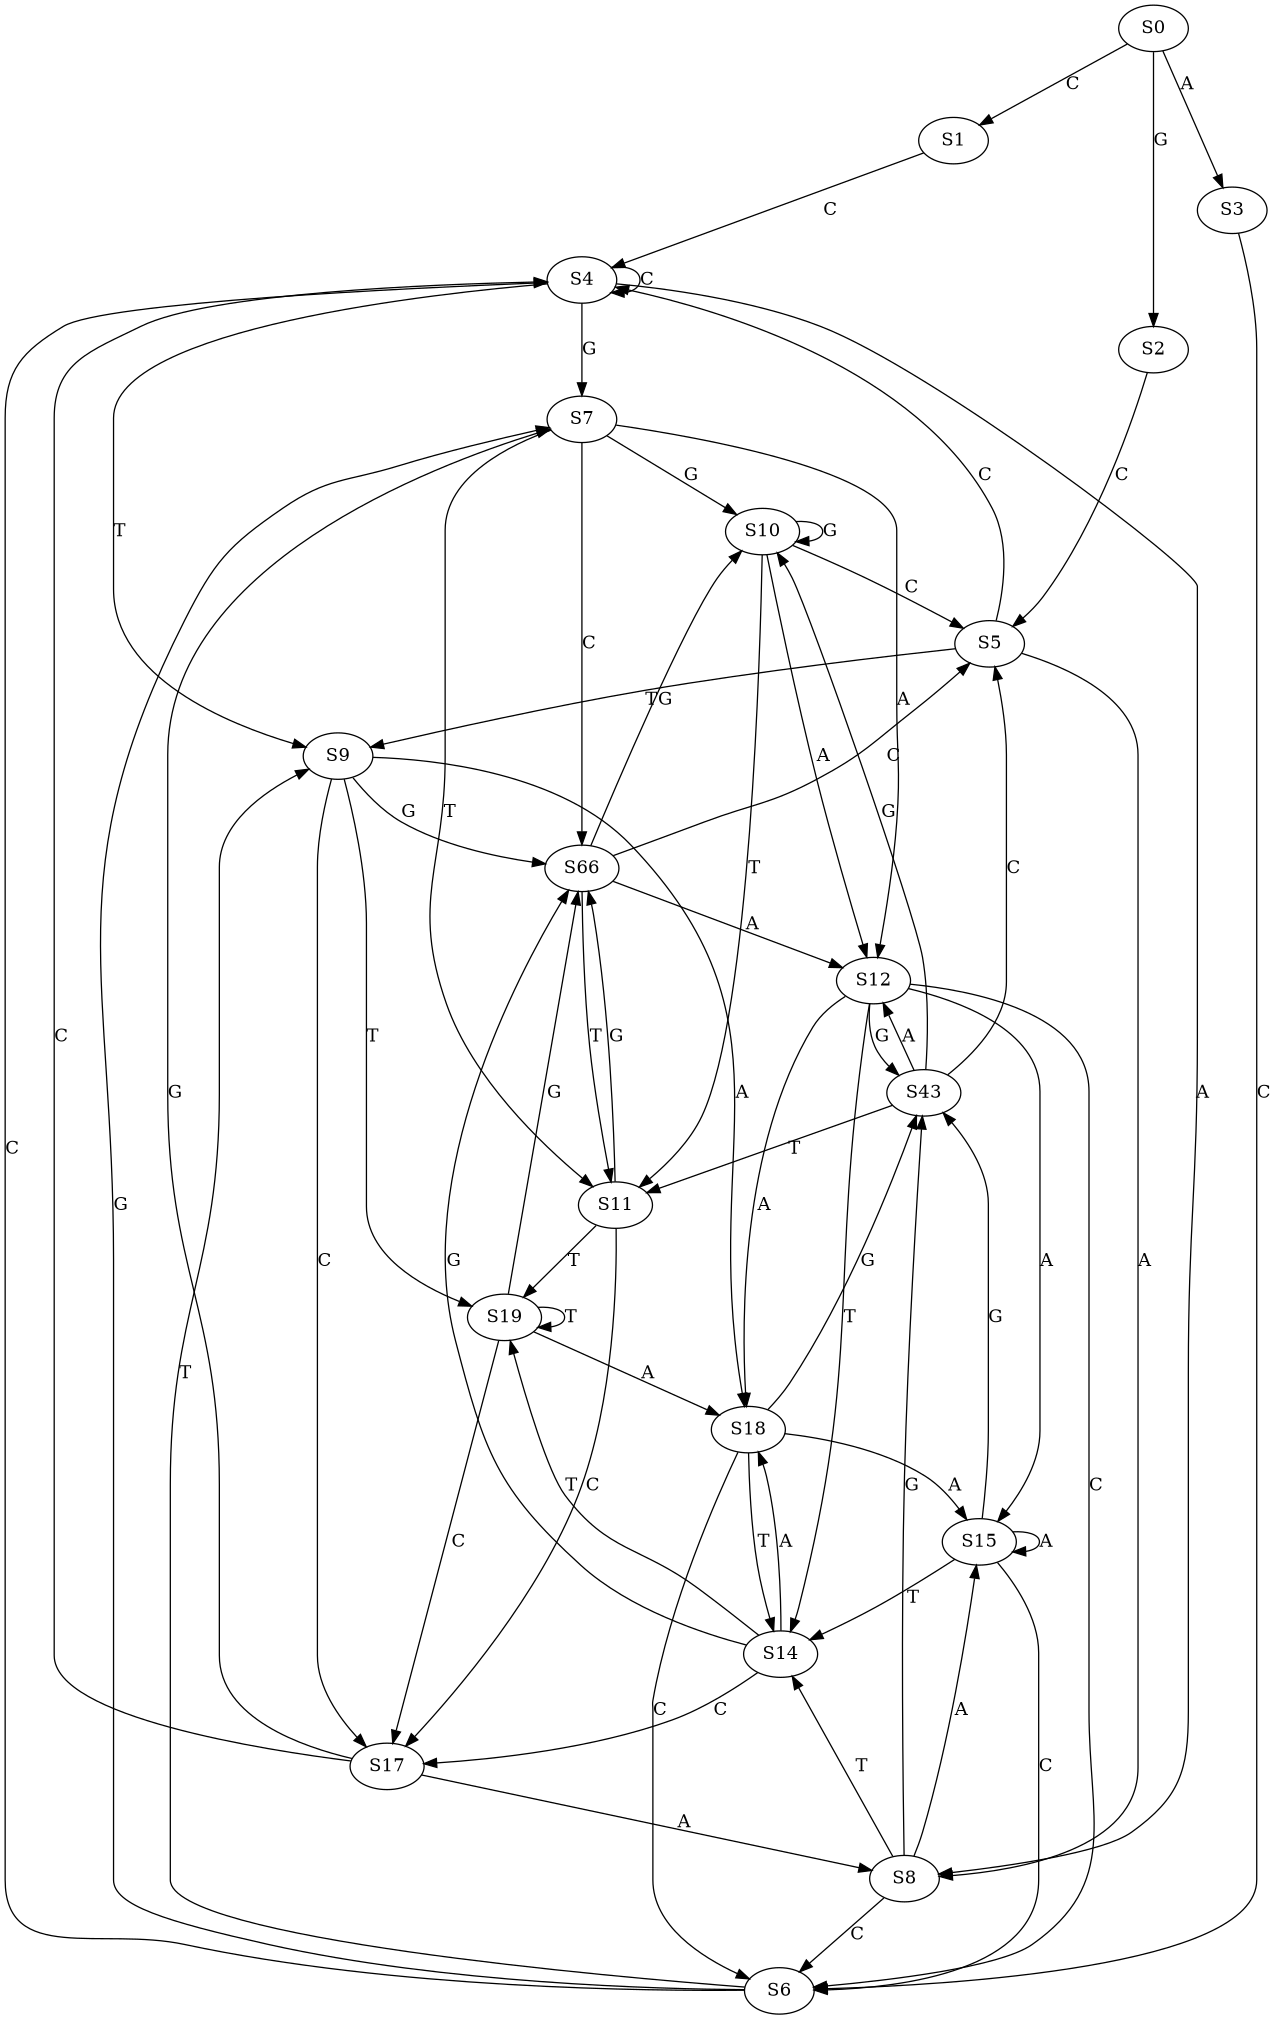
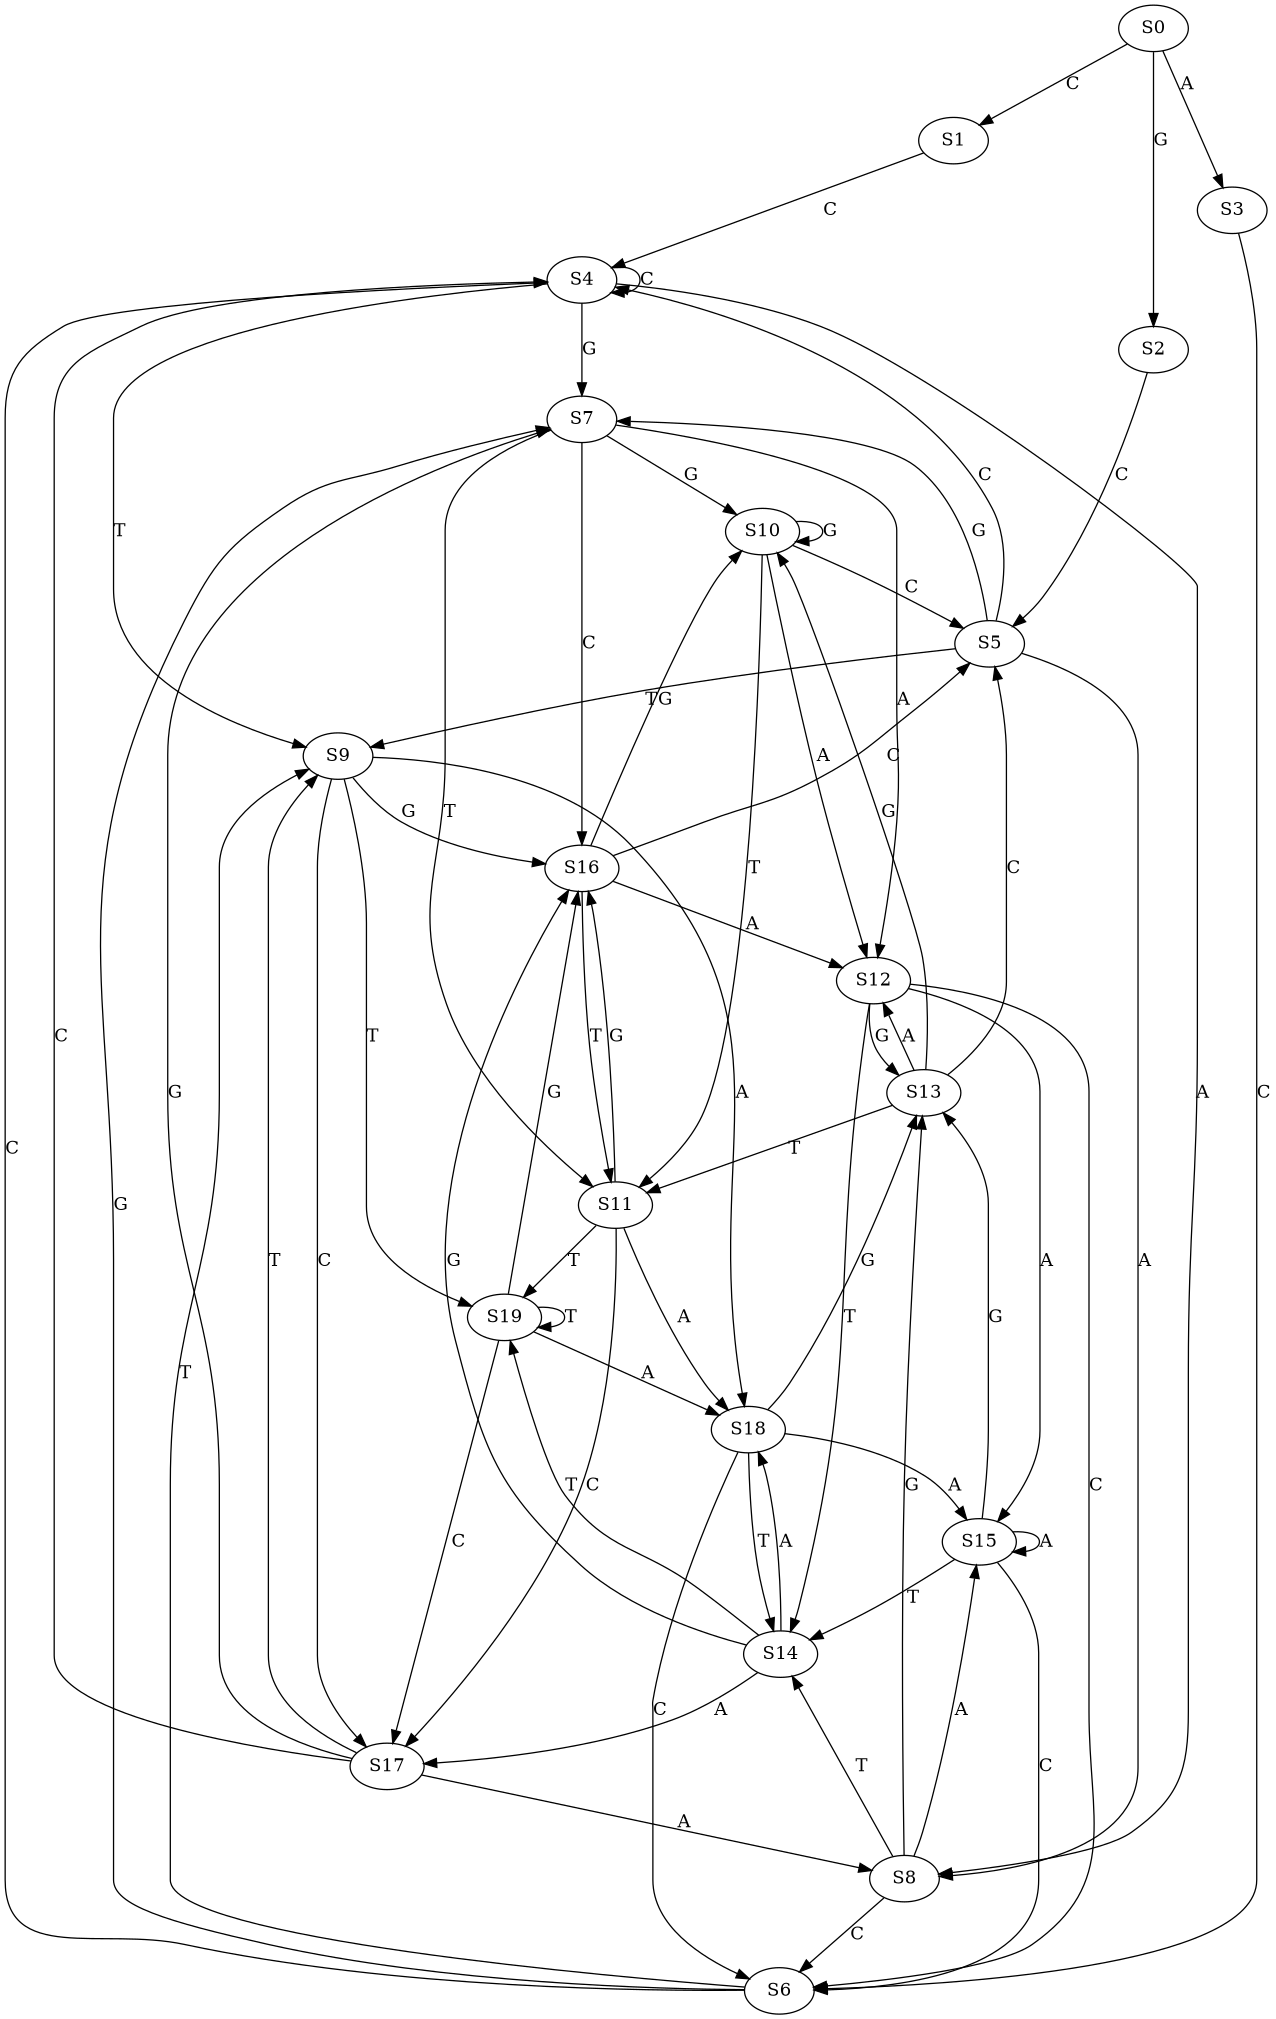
  strict digraph {
    S0
    S1
    S2
    S3
    S4
    S5
    S6
    S7
    S8
    S9
    S10
    S11
    S12
-   S16 [label=S66]
-   S13 [label=S43]
+   S16
+   S13
    S14
    S15
    S17
    S18
    S19
    S0 -> S1 [label=C]
    S0 -> S2 [label=G]
    S0 -> S3 [label=A]
    S1 -> S4 [label=C]
    S2 -> S5 [label=C]
    S3 -> S6 [label=C]
    S4 -> S4 [label=C]
    S4 -> S7 [label=G]
    S4 -> S8 [label=A]
    S4 -> S9 [label=T]
    S5 -> S4 [label=C]
+   S5 -> S7 [label=G]
    S5 -> S8 [label=A]
    S5 -> S9 [label=T]
    S6 -> S4 [label=C]
    S6 -> S7 [label=G]
    S6 -> S9 [label=T]
    S7 -> S10 [label=G]
    S7 -> S11 [label=T]
    S7 -> S12 [label=A]
    S7 -> S16 [label=C]
    S8 -> S6 [label=C]
    S8 -> S13 [label=G]
    S8 -> S14 [label=T]
    S8 -> S15 [label=A]
    S9 -> S16 [label=G]
    S9 -> S17 [label=C]
    S9 -> S18 [label=A]
    S9 -> S19 [label=T]
    S10 -> S5 [label=C]
    S10 -> S10 [label=G]
    S10 -> S11 [label=T]
    S10 -> S12 [label=A]
    S11 -> S16 [label=G]
    S11 -> S17 [label=C]
-   S12 -> S18 [label=A]
+   S11 -> S18 [label=A]
    S11 -> S19 [label=T]
    S12 -> S6 [label=C]
    S12 -> S13 [label=G]
    S12 -> S14 [label=T]
    S12 -> S15 [label=A]
    S16 -> S5 [label=C]
    S16 -> S10 [label=G]
    S16 -> S11 [label=T]
    S16 -> S12 [label=A]
    S13 -> S5 [label=C]
    S13 -> S10 [label=G]
    S13 -> S11 [label=T]
    S13 -> S12 [label=A]
    S14 -> S16 [label=G]
-   S14 -> S17 [label=C]
+   S14 -> S17 [label=A]
    S14 -> S18 [label=A]
    S14 -> S19 [label=T]
    S15 -> S6 [label=C]
    S15 -> S13 [label=G]
    S15 -> S14 [label=T]
    S15 -> S15 [label=A]
    S17 -> S4 [label=C]
    S17 -> S7 [label=G]
    S17 -> S8 [label=A]
+   S17 -> S9 [label=T]
    S18 -> S6 [label=C]
    S18 -> S13 [label=G]
    S18 -> S14 [label=T]
    S18 -> S15 [label=A]
    S19 -> S16 [label=G]
    S19 -> S17 [label=C]
    S19 -> S18 [label=A]
    S19 -> S19 [label=T]
  }
